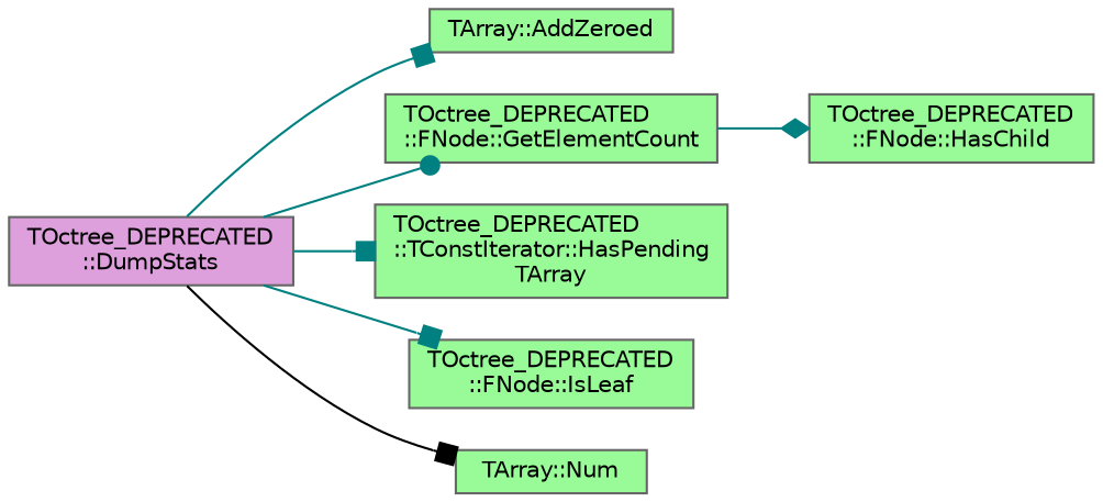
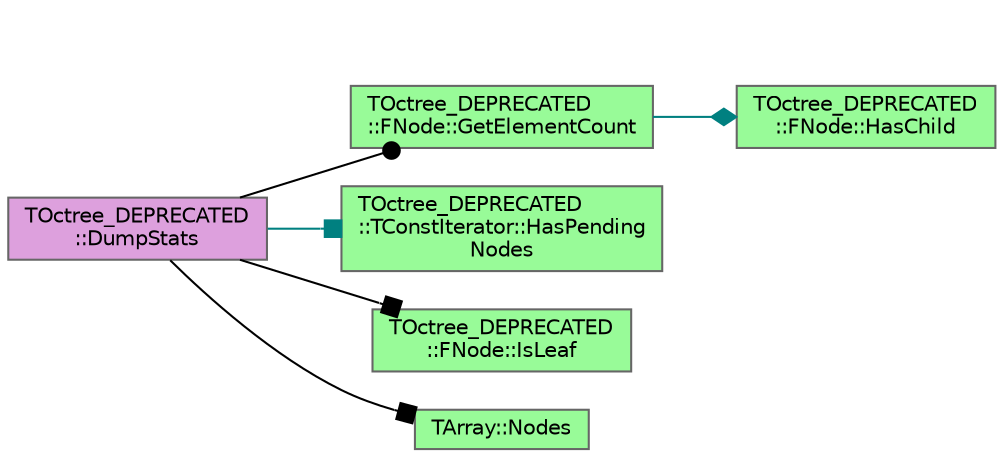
  digraph {
    rankdir=LR
    node [color=grey40 fillcolor=palegreen fontname=Helvetica fontsize=10 shape=box style=filled]
    edge [arrowhead=box color=teal fontname=Helvetica fontsize=10 labelfontname=Helvetica labelfontsize=10 style=solid]
    n1 [color=gray40 fillcolor=plum fontcolor=black height=0.2 label="TOctree_DEPRECATED\l::DumpStats" width=0.4]
-   n2 [height=0.2 label="TArray::AddZeroed" width=0.4]
    n3 [height=0.2 label="TOctree_DEPRECATED\l::FNode::GetElementCount" width=0.4]
-   n4 [height=0.2 label="TOctree_DEPRECATED\l::TConstIterator::HasPending\lTArray" width=0.4]
+   n4 [height=0.2 label="TOctree_DEPRECATED\l::TConstIterator::HasPending\lNodes" width=0.4]
    n5 [height=0.2 label="TOctree_DEPRECATED\l::FNode::IsLeaf" width=0.4]
-   n6 [height=0.2 label="TArray::Num" width=0.4]
+   n6 [height=0.2 label="TArray::Nodes" width=0.4]
    n7 [height=0.2 label="TOctree_DEPRECATED\l::FNode::HasChild" width=0.4]
-   n1 -> n2
-   n1 -> n3 [arrowhead=dot]
+   n1 -> n3 [arrowhead=dot color=black]
    n1 -> n4
-   n1 -> n5
+   n1 -> n5 [color=black]
    n1 -> n6 [color=black]
    n3 -> n7 [arrowhead=diamond]
  }
